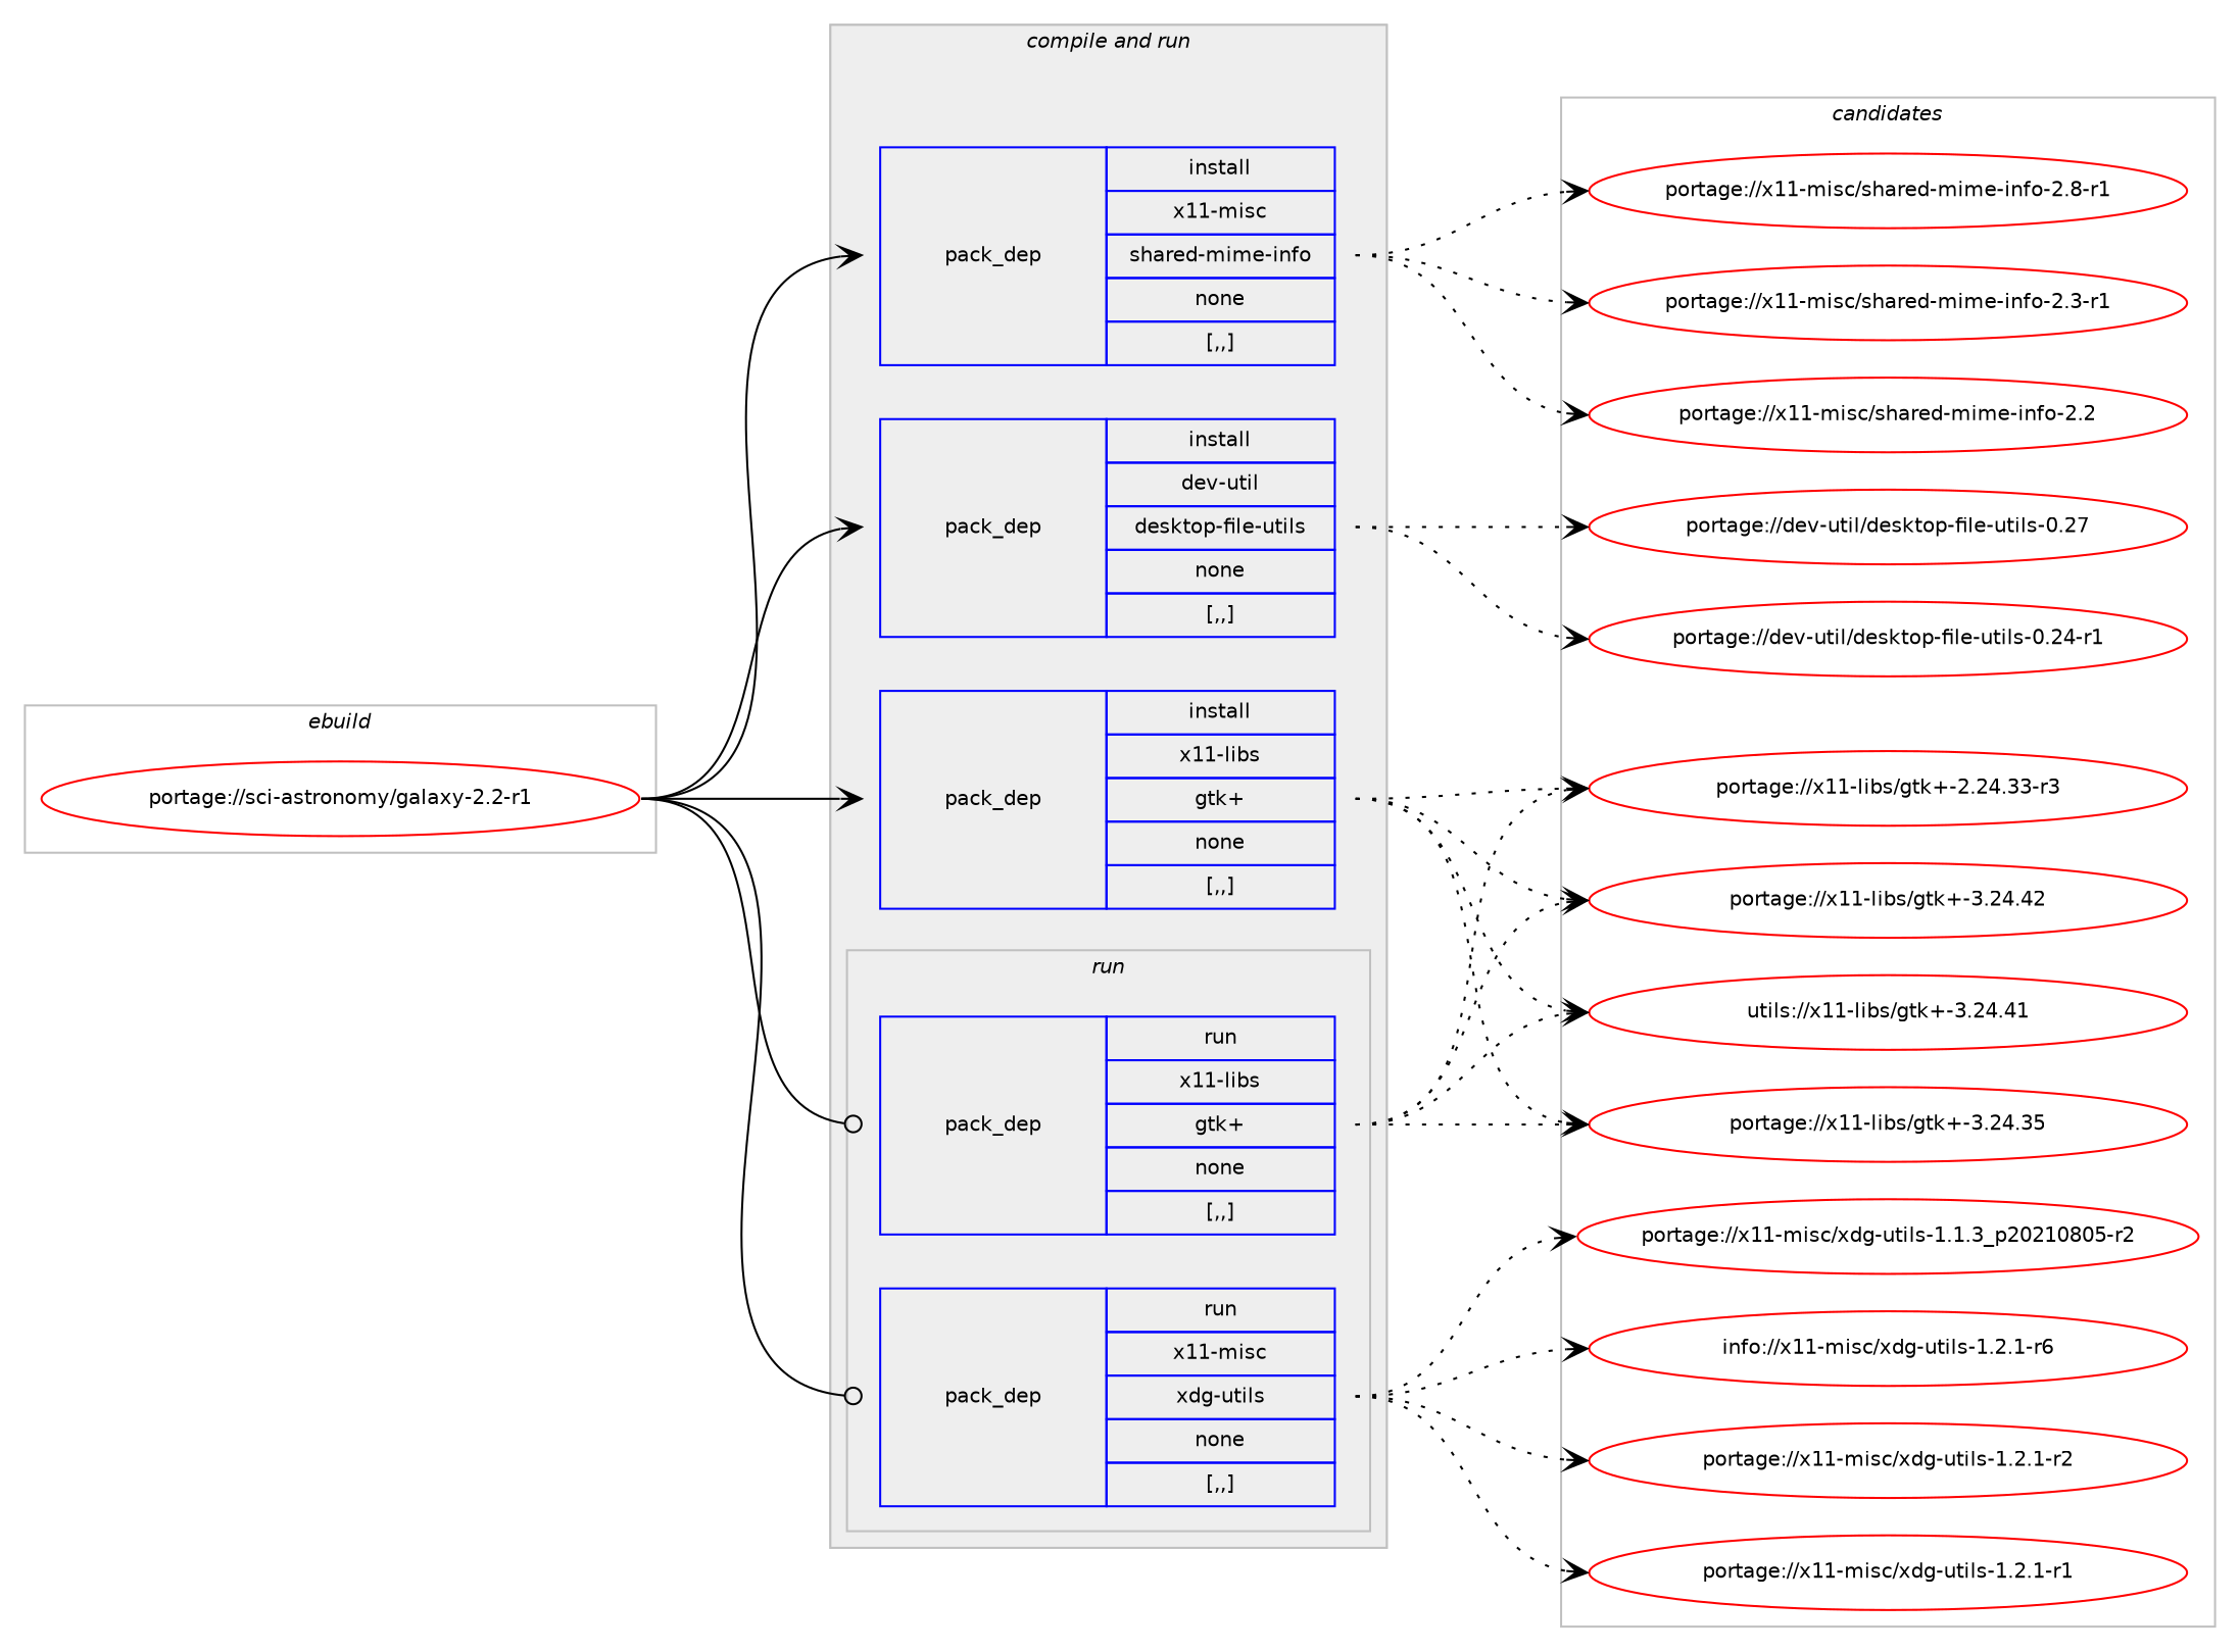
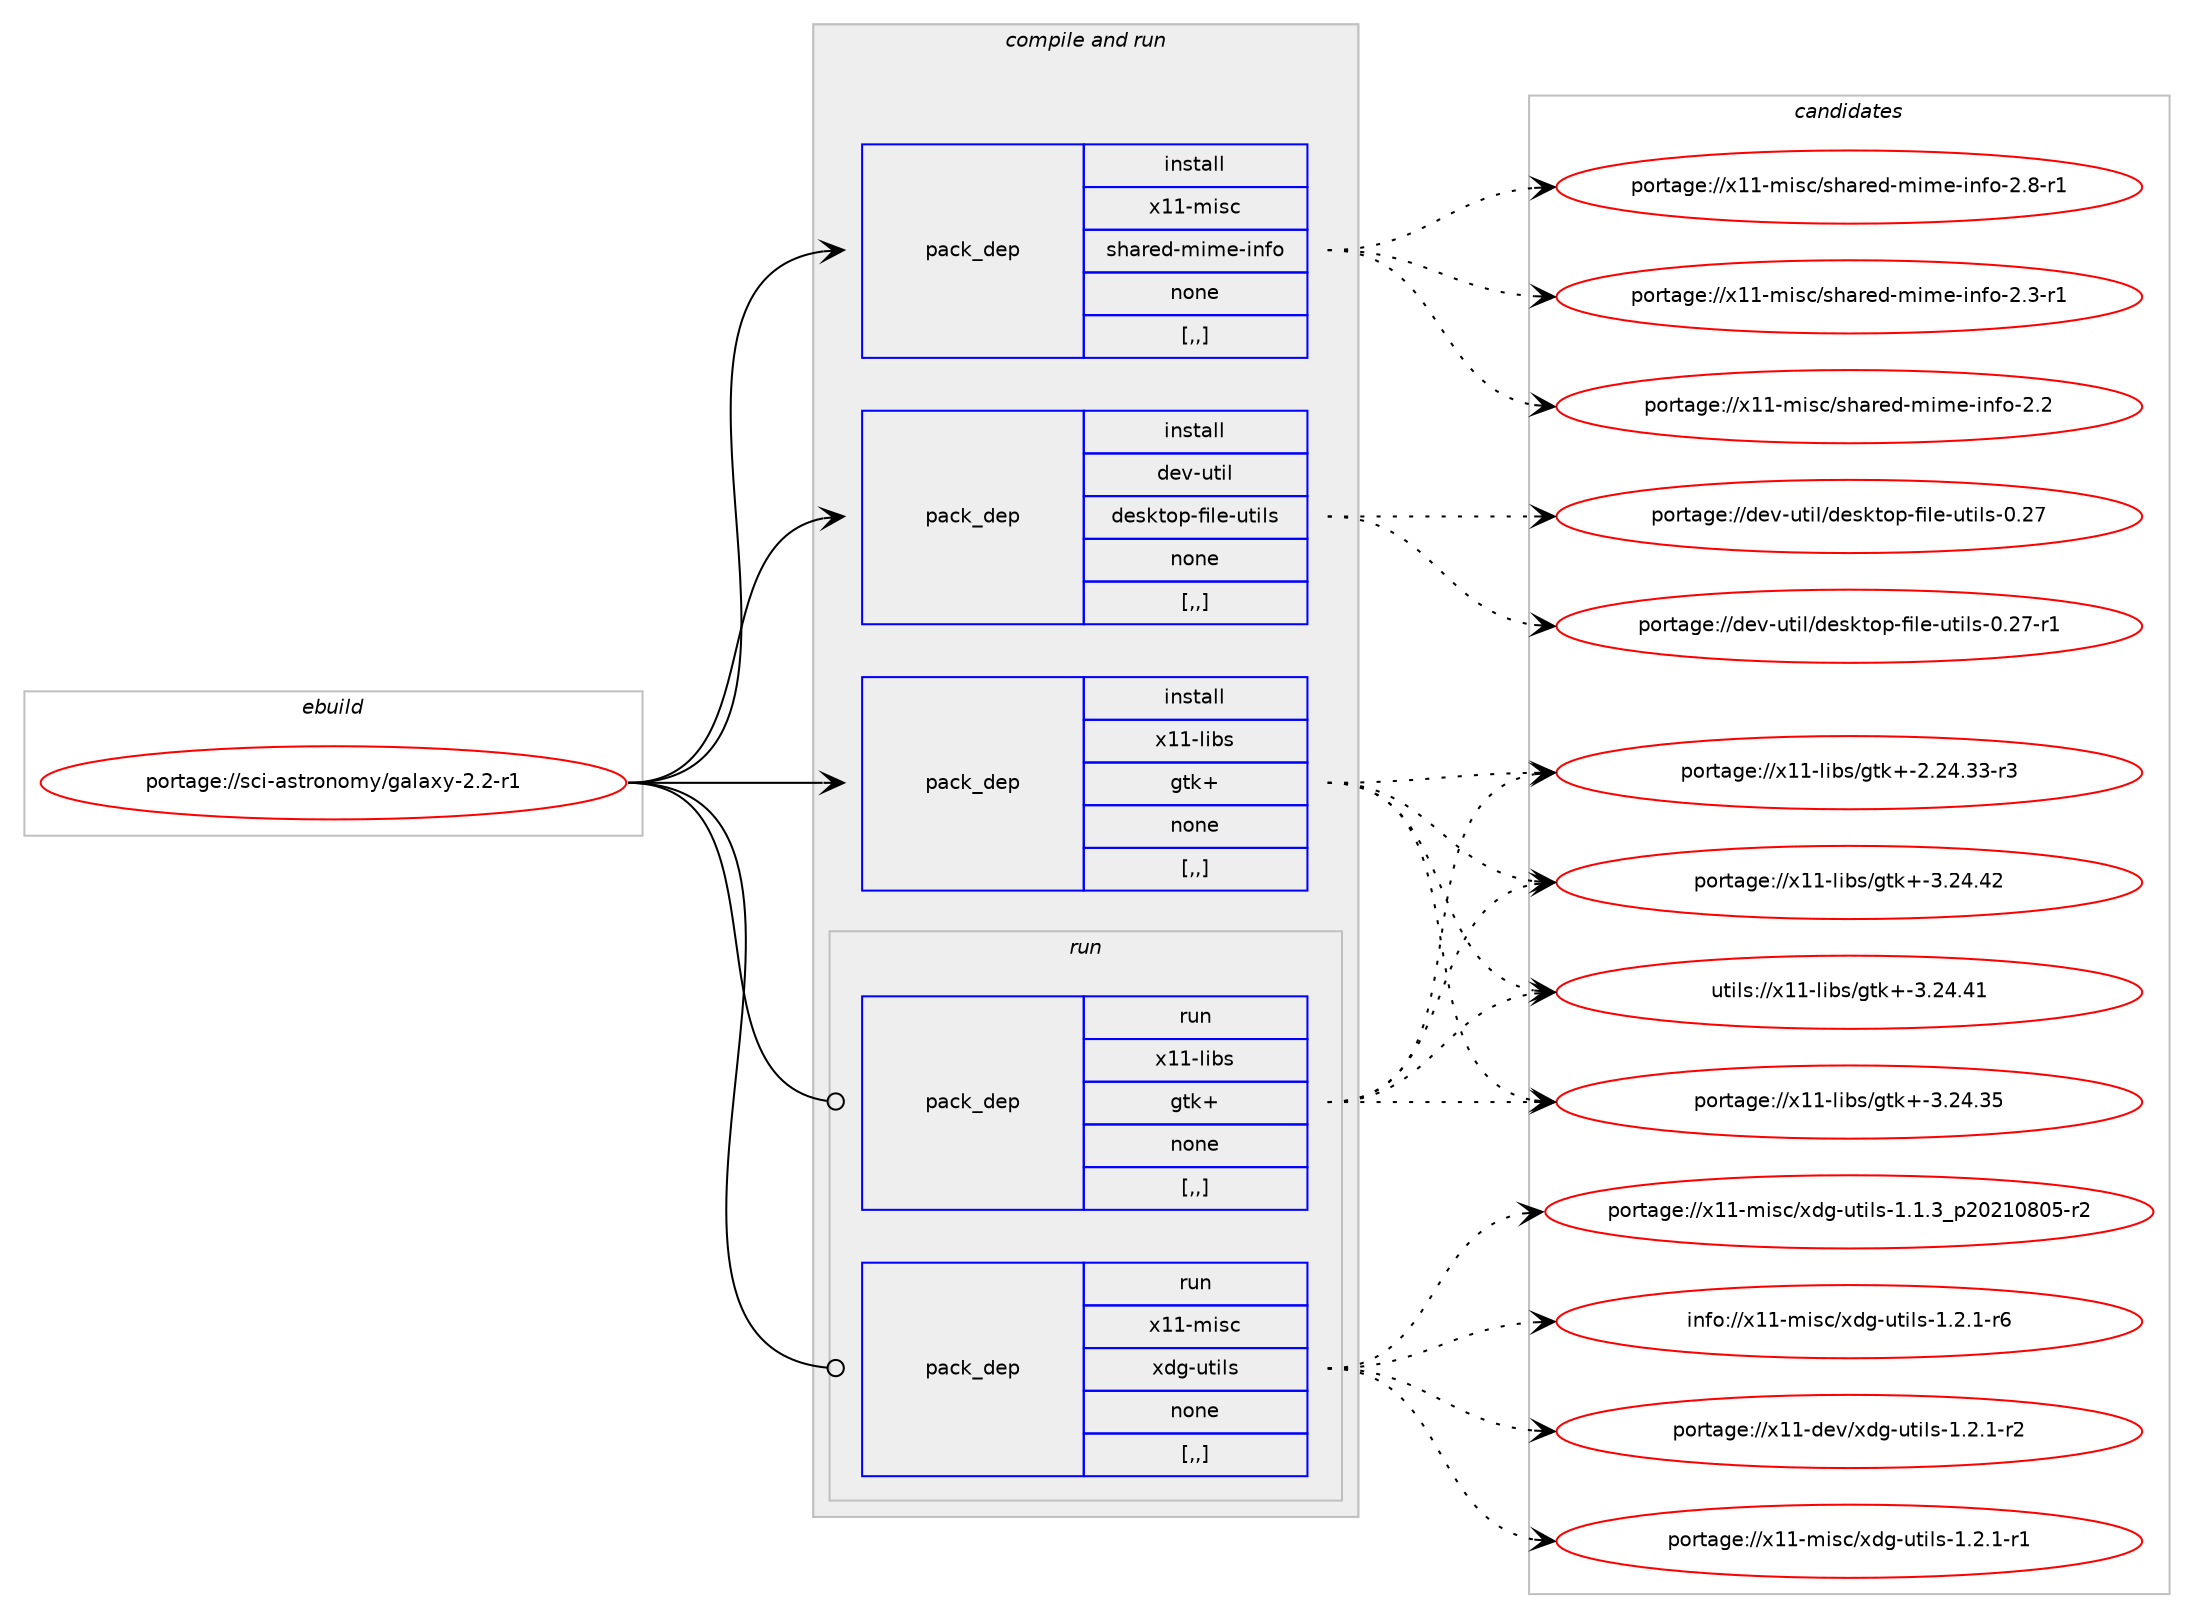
  digraph {
    compound=true
    concentrate=true
    fontname=Helvetica
    fontsize=10
    newrank=true
    rankdir=LR
    ranksep=1.5
    node [color=red fontname=Helvetica fontsize=10]
    edge [arrowhead=vee headport=w style=dotted tailport=e weight=100]
    n1 [label="portage://sci-astronomy/galaxy-2.2-r1" width=4]
    n2 [color=blue label=<<TABLE BORDER="0" CELLBORDER="1" CELLSPACING="0" CELLPADDING="4" WIDTH="220"><TR><TD ROWSPAN="6" CELLPADDING="30">pack_dep</TD></TR><TR><TD WIDTH="110">install</TD></TR><TR><TD>dev-util</TD></TR><TR><TD>desktop-file-utils</TD></TR><TR><TD>none</TD></TR><TR><TD>[,,]</TD></TR></TABLE>> shape=none]
    n3 [color=blue label=<<TABLE BORDER="0" CELLBORDER="1" CELLSPACING="0" CELLPADDING="4" WIDTH="220"><TR><TD ROWSPAN="6" CELLPADDING="30">pack_dep</TD></TR><TR><TD WIDTH="110">install</TD></TR><TR><TD>x11-libs</TD></TR><TR><TD>gtk+</TD></TR><TR><TD>none</TD></TR><TR><TD>[,,]</TD></TR></TABLE>> shape=none]
    n4 [color=blue label=<<TABLE BORDER="0" CELLBORDER="1" CELLSPACING="0" CELLPADDING="4" WIDTH="220"><TR><TD ROWSPAN="6" CELLPADDING="30">pack_dep</TD></TR><TR><TD WIDTH="110">install</TD></TR><TR><TD>x11-misc</TD></TR><TR><TD>shared-mime-info</TD></TR><TR><TD>none</TD></TR><TR><TD>[,,]</TD></TR></TABLE>> shape=none]
    n5 [color=blue label=<<TABLE BORDER="0" CELLBORDER="1" CELLSPACING="0" CELLPADDING="4" WIDTH="220"><TR><TD ROWSPAN="6" CELLPADDING="30">pack_dep</TD></TR><TR><TD WIDTH="110">run</TD></TR><TR><TD>x11-libs</TD></TR><TR><TD>gtk+</TD></TR><TR><TD>none</TD></TR><TR><TD>[,,]</TD></TR></TABLE>> shape=none]
    n6 [color=blue label=<<TABLE BORDER="0" CELLBORDER="1" CELLSPACING="0" CELLPADDING="4" WIDTH="220"><TR><TD ROWSPAN="6" CELLPADDING="30">pack_dep</TD></TR><TR><TD WIDTH="110">run</TD></TR><TR><TD>x11-misc</TD></TR><TR><TD>xdg-utils</TD></TR><TR><TD>none</TD></TR><TR><TD>[,,]</TD></TR></TABLE>> shape=none]
-   n7 [label="portage://dev-util/desktop-file-utils-0.24-r1" width=4]
+   n7 [label="portage://dev-util/desktop-file-utils-0.27-r1" width=4]
    n8 [label="portage://dev-util/desktop-file-utils-0.27" width=4]
    n9 [label="portage://x11-libs/gtk+-3.24.42" width=4]
    n10 [label="utils://x11-libs/gtk+-3.24.41" width=4]
    n11 [label="portage://x11-libs/gtk+-3.24.35" width=4]
    n12 [label="portage://x11-libs/gtk+-2.24.33-r3" width=4]
    n13 [label="portage://x11-misc/shared-mime-info-2.8-r1" width=4]
    n14 [label="portage://x11-misc/shared-mime-info-2.3-r1" width=4]
    n15 [label="portage://x11-misc/shared-mime-info-2.2" width=4]
    n16 [label="info://x11-misc/xdg-utils-1.2.1-r6" width=4]
-   n17 [label="portage://x11-misc/xdg-utils-1.2.1-r2" width=4]
+   n17 [label="portage://x11-dev/xdg-utils-1.2.1-r2" width=4]
    n18 [label="portage://x11-misc/xdg-utils-1.2.1-r1" width=4]
    n19 [label="portage://x11-misc/xdg-utils-1.1.3_p20210805-r2" width=4]
    subgraph cluster_1 {
      color=gray
      label=<<i>ebuild</i>>
      n1
    }
    subgraph cluster_2 {
      color=gray
      label=<<i>dependencies</i>>
      subgraph cluster_3 {
        color=gray
        fillcolor="#eeeeee"
        label=<<i>compile</i>>
        style=filled
        subgraph sub_4 {
          color=gray
          fillcolor="#eeeeee"
          label=<<i>compile</i>>
          style=filled
          n2
        }
        subgraph sub_5 {
          color=gray
          fillcolor="#eeeeee"
          label=<<i>compile</i>>
          style=filled
          n3
        }
        subgraph sub_6 {
          color=gray
          fillcolor="#eeeeee"
          label=<<i>compile</i>>
          style=filled
          n4
        }
      }
      subgraph cluster_7 {
        color=gray
        fillcolor="#eeeeee"
        label=<<i>compile and run</i>>
        style=filled
      }
      subgraph cluster_8 {
        color=gray
        fillcolor="#eeeeee"
        label=<<i>run</i>>
        style=filled
        subgraph sub_9 {
          color=gray
          fillcolor="#eeeeee"
          label=<<i>run</i>>
          style=filled
          n5
        }
        subgraph sub_10 {
          color=gray
          fillcolor="#eeeeee"
          label=<<i>run</i>>
          style=filled
          n6
        }
      }
    }
    subgraph cluster_11 {
      color=gray
      label=<<i>candidates</i>>
      rank=same
      subgraph sub_12 {
        color=black
        label=<<i>candidates</i>>
        nodesep=1
        rank=same
        n7
        n8
      }
      subgraph sub_13 {
        color=black
        label=<<i>candidates</i>>
        nodesep=1
        rank=same
        n9
        n10
        n11
        n12
      }
      subgraph sub_14 {
        color=black
        label=<<i>candidates</i>>
        nodesep=1
        rank=same
        n13
        n14
        n15
      }
      subgraph sub_15 {
        color=black
        label=<<i>candidates</i>>
        nodesep=1
        rank=same
        n9
        n10
        n11
        n12
      }
      subgraph sub_16 {
        color=black
        label=<<i>candidates</i>>
        nodesep=1
        rank=same
        n16
        n17
        n18
        n19
      }
    }
    n1 -> n2 [style=solid weight=20]
    n1 -> n3 [style=solid weight=20]
    n1 -> n4 [style=solid weight=20]
    n1 -> n5 [arrowhead=odot style=solid weight=20]
    n1 -> n6 [arrowhead=odot style=solid weight=20]
    n2 -> n7
    n2 -> n8
    n3 -> n9
    n3 -> n10
    n3 -> n11
    n3 -> n12
    n4 -> n13
    n4 -> n14
    n4 -> n15
    n5 -> n9
    n5 -> n10
    n5 -> n11
    n5 -> n12
    n6 -> n16
    n6 -> n17
    n6 -> n18
    n6 -> n19
  }
